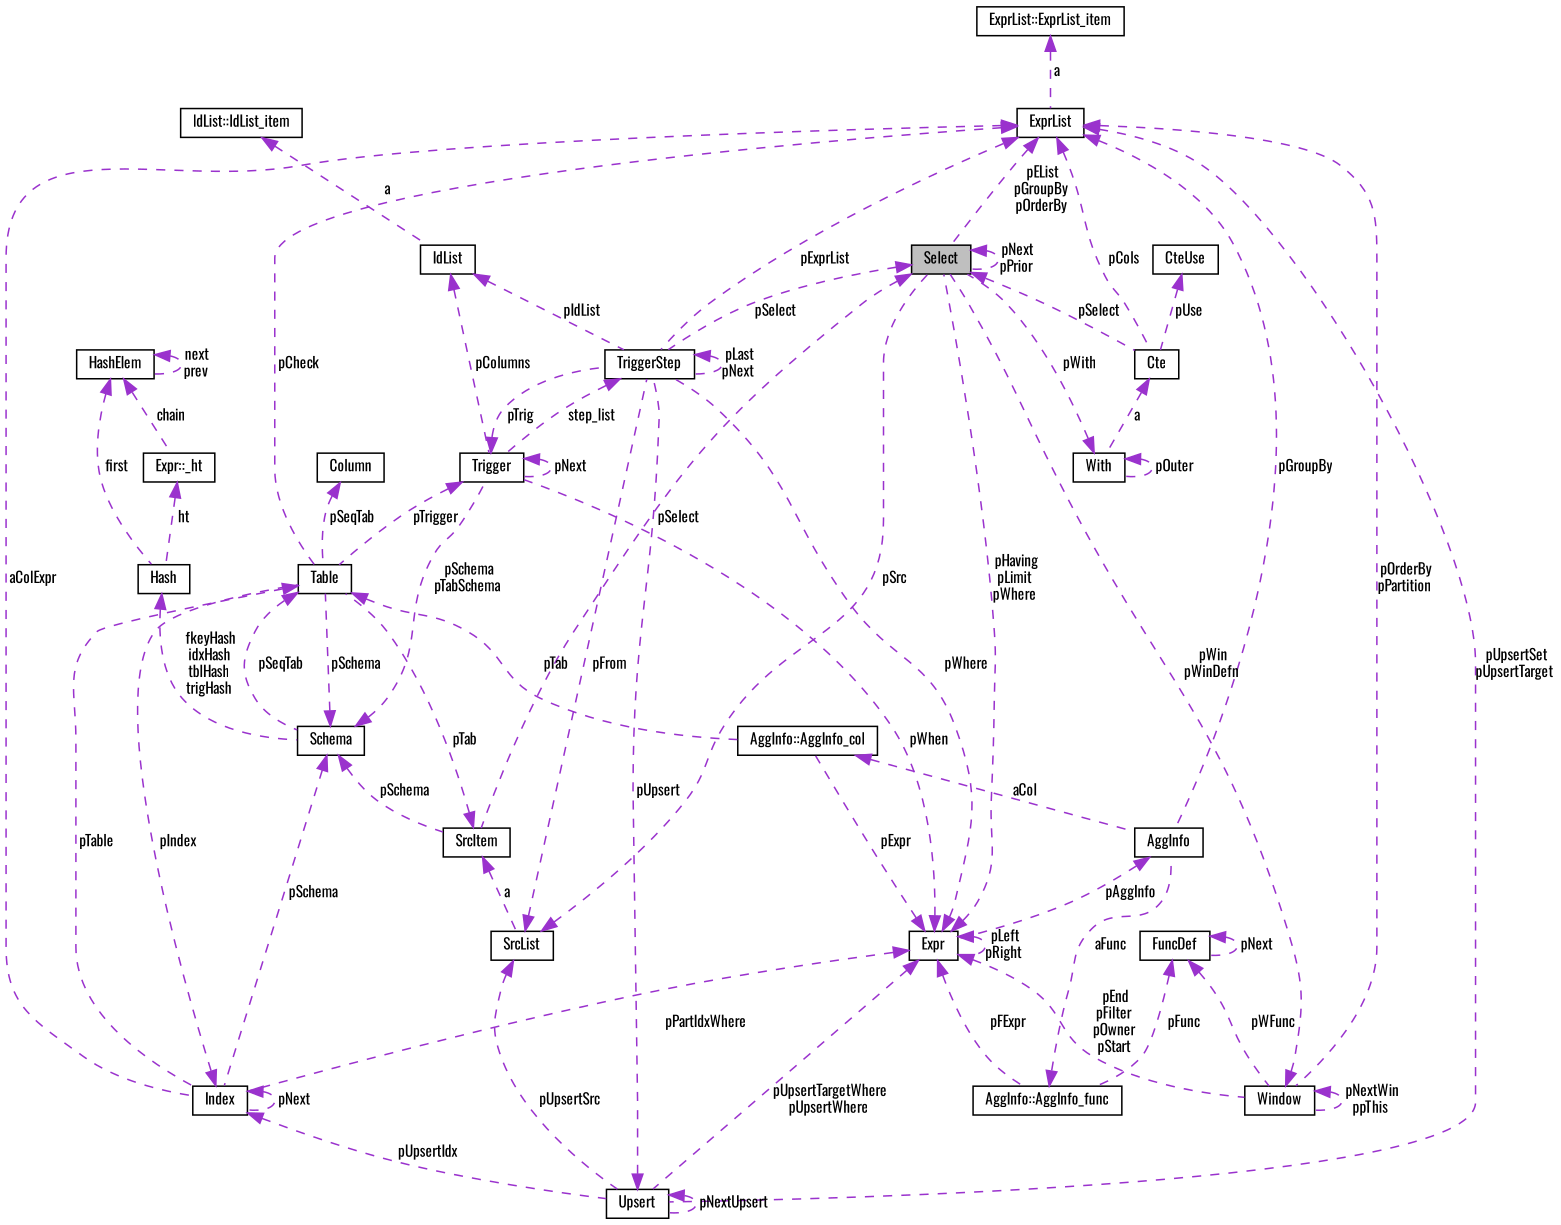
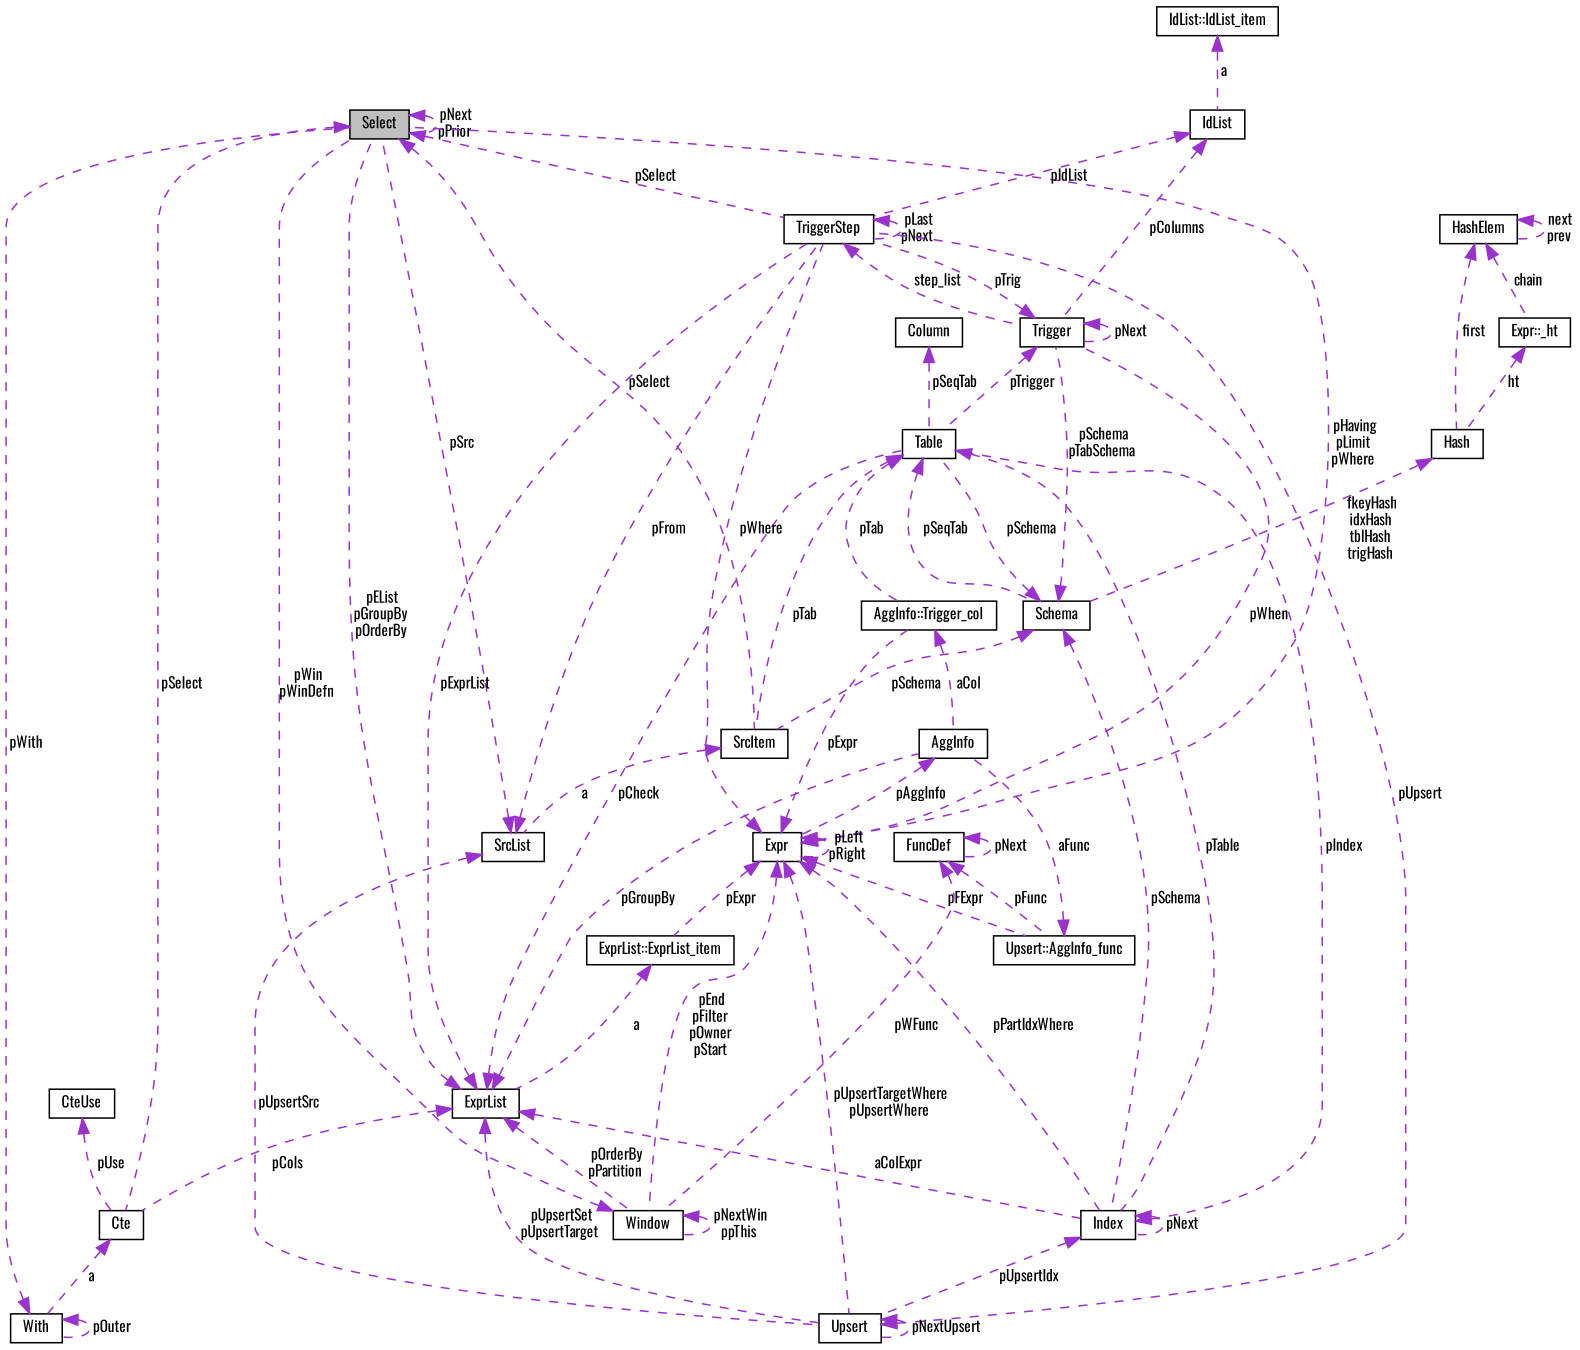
  digraph {
    fontname=Oswald
    node [color=black fillcolor=white fontname=Oswald fontsize=10 shape=record style=filled]
    edge [color=darkorchid3 dir=back fontname=Oswald fontsize=10 labelfontname=Helvetica labelfontsize=10 style=dashed]
    n1 [fillcolor=grey75 fontcolor=black height=0.2 label=Select width=0.4]
    n2 [height=0.2 label=TriggerStep width=0.4]
    n3 [height=0.2 label=SrcItem width=0.4]
    n4 [height=0.2 label=Cte width=0.4]
    n5 [height=0.2 label=Trigger width=0.4]
    n6 [height=0.2 label=SrcList width=0.4]
    n7 [height=0.2 label=With width=0.4]
    n8 [height=0.2 label=ExprList width=0.4]
    n9 [height=0.2 label=AggInfo width=0.4]
    n10 [height=0.2 label=Table width=0.4]
    n11 [height=0.2 label=Index width=0.4]
    n12 [height=0.2 label=Upsert width=0.4]
    n13 [height=0.2 label=Window width=0.4]
    n14 [height=0.2 label=Expr width=0.4]
-   n15 [height=0.2 label="AggInfo::AggInfo_col" width=0.4]
+   n15 [height=0.2 label="AggInfo::Trigger_col" width=0.4]
    n16 [height=0.2 label=Schema width=0.4]
    n17 [height=0.2 label="ExprList::ExprList_item" width=0.4]
-   n18 [height=0.2 label="AggInfo::AggInfo_func" width=0.4]
+   n18 [height=0.2 label="Upsert::AggInfo_func" width=0.4]
    n19 [height=0.2 label=Column width=0.4]
    n20 [height=0.2 label=Hash width=0.4]
    n21 [height=0.2 label=HashElem width=0.4]
    n22 [height=0.2 label="Expr::_ht" width=0.4]
    n23 [height=0.2 label=IdList width=0.4]
    n24 [height=0.2 label="IdList::IdList_item" width=0.4]
    n25 [height=0.2 label=FuncDef width=0.4]
    n26 [height=0.2 label=CteUse width=0.4]
    n1 -> n1 [label=" pNext\npPrior"]
    n1 -> n2 [label=" pSelect"]
    n1 -> n3 [label=" pSelect"]
    n1 -> n4 [label=" pSelect"]
    n2 -> n2 [label=" pLast\npNext"]
    n2 -> n5 [label=" step_list"]
    n3 -> n6 [label=" a"]
    n4 -> n7 [label=" a"]
    n5 -> n2 [label=" pTrig"]
    n5 -> n5 [label=" pNext"]
    n5 -> n10 [label=" pTrigger"]
    n6 -> n1 [label=" pSrc"]
    n6 -> n2 [label=" pFrom"]
    n6 -> n12 [label=" pUpsertSrc"]
    n7 -> n1 [label=" pWith"]
    n7 -> n7 [label=" pOuter"]
    n8 -> n1 [label=" pEList\npGroupBy\npOrderBy"]
    n8 -> n2 [label=" pExprList"]
    n8 -> n4 [label=" pCols"]
    n8 -> n9 [label=" pGroupBy"]
    n8 -> n10 [label=" pCheck"]
    n8 -> n11 [label=" aColExpr"]
    n8 -> n12 [label=" pUpsertSet\npUpsertTarget"]
    n8 -> n13 [label=" pOrderBy\npPartition"]
    n9 -> n14 [label=" pAggInfo"]
-   n3 -> n10 [label=" pTab"]
+   n10 -> n3 [label=" pTab"]
    n10 -> n11 [label=" pTable"]
    n10 -> n15 [label=" pTab"]
    n10 -> n16 [label=" pSeqTab"]
    n11 -> n10 [label=" pIndex"]
    n11 -> n11 [label=" pNext"]
    n11 -> n12 [label=" pUpsertIdx"]
    n12 -> n2 [label=" pUpsert"]
    n12 -> n12 [label=" pNextUpsert"]
    n13 -> n1 [label=" pWin\npWinDefn"]
    n13 -> n13 [label=" pNextWin\nppThis"]
    n14 -> n1 [label=" pHaving\npLimit\npWhere"]
    n14 -> n2 [label=" pWhere"]
    n14 -> n5 [label=" pWhen"]
    n14 -> n11 [label=" pPartIdxWhere"]
    n14 -> n12 [label=" pUpsertTargetWhere\npUpsertWhere"]
    n14 -> n13 [label=" pEnd\npFilter\npOwner\npStart"]
    n14 -> n14 [label=" pLeft\npRight"]
    n14 -> n15 [label=" pExpr"]
+   n14 -> n17 [label=" pExpr"]
    n14 -> n18 [label=" pFExpr"]
    n15 -> n9 [label=" aCol"]
    n16 -> n3 [label=" pSchema"]
    n16 -> n5 [label=" pSchema\npTabSchema"]
    n16 -> n10 [label=" pSchema"]
    n16 -> n11 [label=" pSchema"]
    n17 -> n8 [label=" a"]
    n18 -> n9 [label=" aFunc"]
    n19 -> n10 [label=" pSeqTab"]
    n20 -> n16 [label=" fkeyHash\nidxHash\ntblHash\ntrigHash"]
    n21 -> n20 [label=" first"]
    n21 -> n21 [label=" next\nprev"]
    n21 -> n22 [label=" chain"]
    n22 -> n20 [label=" ht"]
    n23 -> n2 [label=" pIdList"]
    n23 -> n5 [label=" pColumns"]
    n24 -> n23 [label=" a"]
    n25 -> n13 [label=" pWFunc"]
    n25 -> n18 [label=" pFunc"]
    n25 -> n25 [label=" pNext"]
    n26 -> n4 [label=" pUse"]
  }
